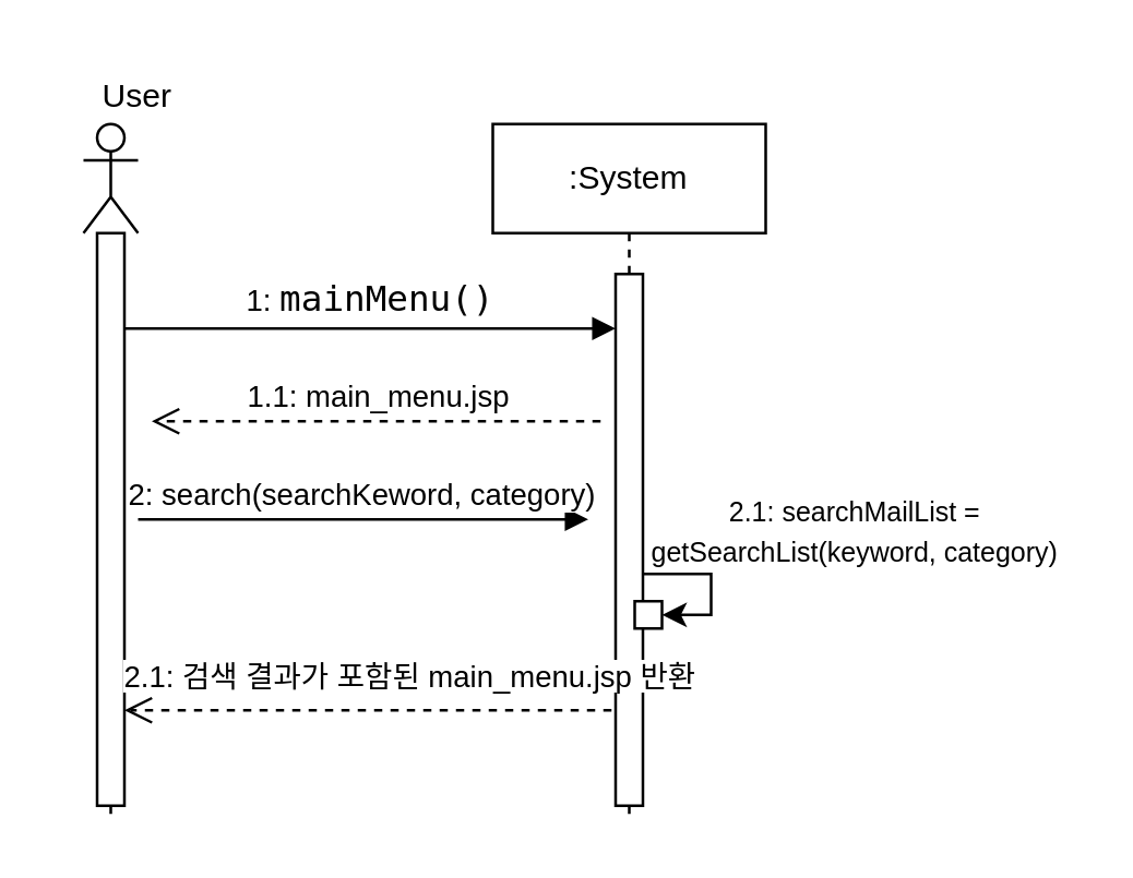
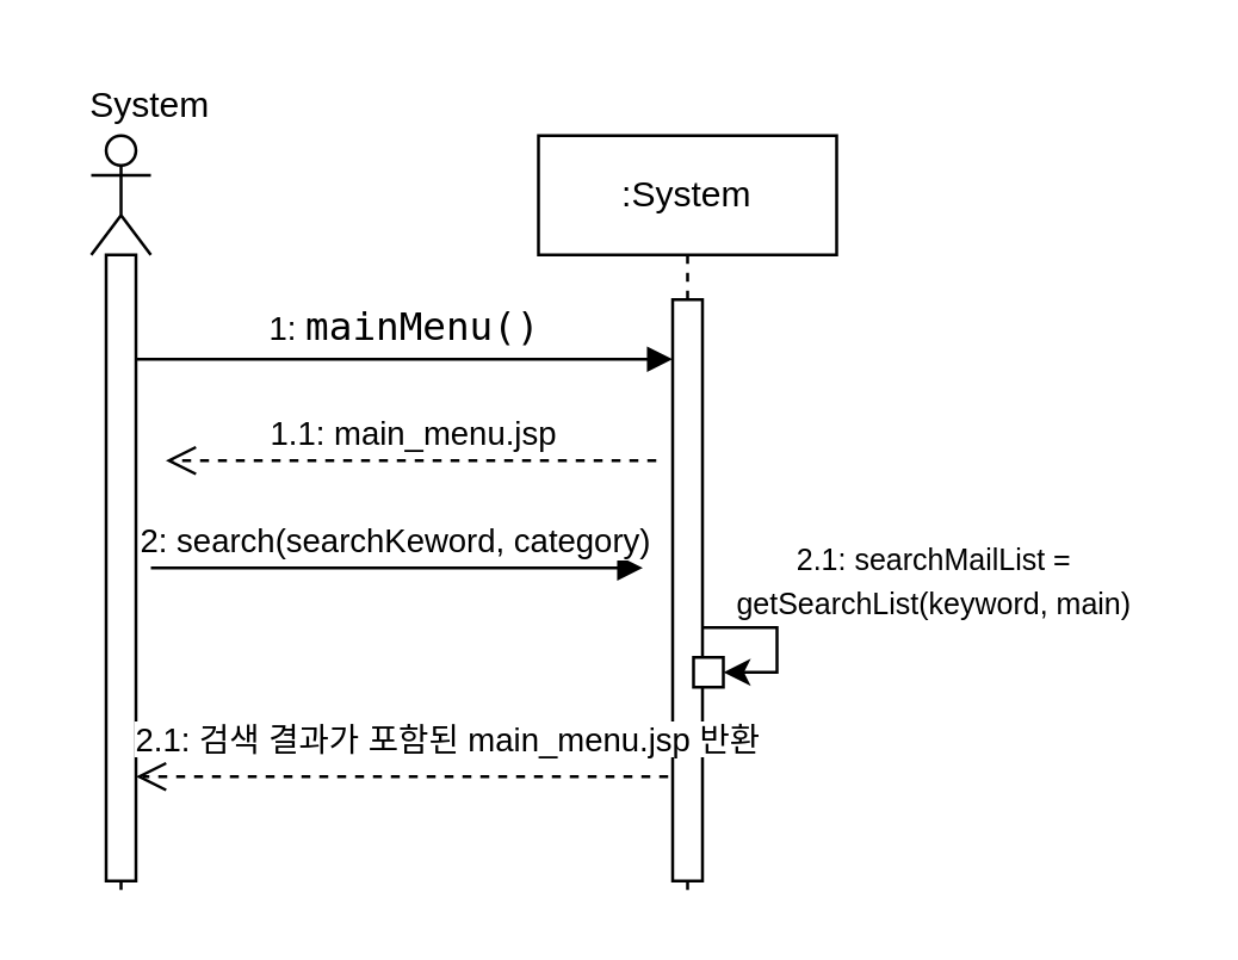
  <mxCell id="0" />
  <mxCell id="1" parent="0" />
  <mxCell id="2" value="" style="html=1;verticalAlign=bottom;endArrow=open;dashed=1;endSize=8;curved=0;rounded=0;" parent="1" edge="1" source="9"><mxGeometry x="-0.355" y="20" relative="1" as="geometry"><mxPoint x="215" y="260" as="sourcePoint" /><mxPoint x="45" y="260" as="targetPoint" /><mxPoint as="offset" /></mxGeometry></mxCell>
  <mxCell id="3" value="2: search(searchKeword, category)" style="html=1;verticalAlign=bottom;endArrow=block;curved=0;rounded=0;" parent="1" edge="1"><mxGeometry x="-0.001" width="80" relative="1" as="geometry"><mxPoint x="50" y="190" as="sourcePoint" /><mxPoint x="215" y="190" as="targetPoint" /><mxPoint as="offset" /></mxGeometry></mxCell>
  <mxCell id="4" value="" style="shape=umlLifeline;perimeter=lifelinePerimeter;whiteSpace=wrap;html=1;container=1;dropTarget=0;collapsible=0;recursiveResize=0;outlineConnect=0;portConstraint=eastwest;newEdgeStyle={&quot;curved&quot;:0,&quot;rounded&quot;:0};participant=umlActor;" parent="1" vertex="1"><mxGeometry x="30" y="45" width="20" height="255" as="geometry" /></mxCell>
  <mxCell id="5" value="" style="html=1;points=[[0,0,0,0,5],[0,1,0,0,-5],[1,0,0,0,5],[1,1,0,0,-5]];perimeter=orthogonalPerimeter;outlineConnect=0;targetShapes=umlLifeline;portConstraint=eastwest;newEdgeStyle={&quot;curved&quot;:0,&quot;rounded&quot;:0};" parent="4" vertex="1"><mxGeometry x="5" y="40" width="10" height="210" as="geometry" /></mxCell>
- <mxCell id="6" value="User" style="text;html=1;align=center;verticalAlign=middle;whiteSpace=wrap;rounded=0;" parent="1" vertex="1"><mxGeometry x="20" y="20" width="60" height="30" as="geometry" /></mxCell>
+ <mxCell id="6" value="System" style="text;html=1;align=center;verticalAlign=middle;whiteSpace=wrap;rounded=0;" parent="1" vertex="1"><mxGeometry x="20" y="20" width="60" height="30" as="geometry" /></mxCell>
  <mxCell id="7" value="&lt;span style=&quot;background-color: rgb(255, 255, 255);&quot;&gt;1:&amp;nbsp;&lt;span style=&quot;font-family: &amp;quot;JetBrains Mono&amp;quot;, monospace; font-size: 9.8pt;&quot;&gt;mainMenu()&lt;/span&gt;&lt;/span&gt;" style="html=1;verticalAlign=bottom;endArrow=block;curved=0;rounded=0;" parent="1" source="5" target="11" edge="1"><mxGeometry width="80" relative="1" as="geometry"><mxPoint x="60" y="110" as="sourcePoint" /><mxPoint x="160" y="110" as="targetPoint" /><Array as="points"><mxPoint x="140" y="120" /></Array><mxPoint as="offset" /></mxGeometry></mxCell>
  <mxCell id="8" value="1.1: main_menu.jsp" style="html=1;verticalAlign=bottom;endArrow=open;dashed=1;endSize=8;curved=0;rounded=0;" parent="1" edge="1"><mxGeometry x="0.002" relative="1" as="geometry"><mxPoint x="219.5" y="154" as="sourcePoint" /><mxPoint x="55" y="154" as="targetPoint" /><mxPoint as="offset" /></mxGeometry></mxCell>
  <mxCell id="9" value=":System" style="shape=umlLifeline;perimeter=lifelinePerimeter;whiteSpace=wrap;html=1;container=1;dropTarget=0;collapsible=0;recursiveResize=0;outlineConnect=0;portConstraint=eastwest;newEdgeStyle={&quot;edgeStyle&quot;:&quot;elbowEdgeStyle&quot;,&quot;elbow&quot;:&quot;vertical&quot;,&quot;curved&quot;:0,&quot;rounded&quot;:0};" parent="1" vertex="1"><mxGeometry x="180" y="45" width="100" height="255" as="geometry" /></mxCell>
  <mxCell id="10" value="" style="endArrow=classic;html=1;rounded=0;entryX=1;entryY=0;entryDx=0;entryDy=5;entryPerimeter=0;" edge="1" parent="9" source="9" target="12"><mxGeometry width="50" height="50" relative="1" as="geometry"><mxPoint x="55" y="160" as="sourcePoint" /><mxPoint x="101.98" y="145" as="targetPoint" /><Array as="points"><mxPoint x="80" y="165" /><mxPoint x="80" y="180" /></Array></mxGeometry></mxCell>
  <mxCell id="11" value="" style="html=1;points=[[0,0,0,0,5],[0,1,0,0,-5],[1,0,0,0,5],[1,1,0,0,-5]];perimeter=orthogonalPerimeter;outlineConnect=0;targetShapes=umlLifeline;portConstraint=eastwest;newEdgeStyle={&quot;curved&quot;:0,&quot;rounded&quot;:0};" parent="9" vertex="1"><mxGeometry x="45" y="55" width="10" height="195" as="geometry" /></mxCell>
  <mxCell id="12" value="" style="html=1;points=[[0,0,0,0,5],[0,1,0,0,-5],[1,0,0,0,5],[1,1,0,0,-5]];perimeter=orthogonalPerimeter;outlineConnect=0;targetShapes=umlLifeline;portConstraint=eastwest;newEdgeStyle={&quot;curved&quot;:0,&quot;rounded&quot;:0};" vertex="1" parent="9"><mxGeometry x="52" y="175" width="10" height="10" as="geometry" /></mxCell>
- <mxCell id="13" value="&lt;font style=&quot;font-size: 10px;&quot;&gt;2.1: searchMailList = getSearchList(keyword, category)&lt;/font&gt;" style="text;html=1;align=center;verticalAlign=middle;whiteSpace=wrap;rounded=0;" vertex="1" parent="1"><mxGeometry x="233" y="178.5" width="160" height="30" as="geometry" /></mxCell>
+ <mxCell id="13" value="&lt;font style=&quot;font-size: 10px;&quot;&gt;2.1: searchMailList = getSearchList(keyword, main)&lt;/font&gt;" style="text;html=1;align=center;verticalAlign=middle;whiteSpace=wrap;rounded=0;" vertex="1" parent="1"><mxGeometry x="233" y="178.5" width="160" height="30" as="geometry" /></mxCell>
  <mxCell id="14" value="&#10;&lt;span style=&quot;color: rgb(0, 0, 0); font-family: Helvetica; font-size: 11px; font-style: normal; font-variant-ligatures: normal; font-variant-caps: normal; font-weight: 400; letter-spacing: normal; orphans: 2; text-align: center; text-indent: 0px; text-transform: none; widows: 2; word-spacing: 0px; -webkit-text-stroke-width: 0px; white-space: nowrap; background-color: rgb(255, 255, 255); text-decoration-thickness: initial; text-decoration-style: initial; text-decoration-color: initial; display: inline !important; float: none;&quot;&gt;2.1: 검색 결과가 포함된 main_menu.jsp 반환&lt;/span&gt;&#10;&#10;" style="text;html=1;align=center;verticalAlign=middle;whiteSpace=wrap;rounded=0;" vertex="1" parent="1"><mxGeometry x="120" y="240" width="60" height="30" as="geometry" /></mxCell>
